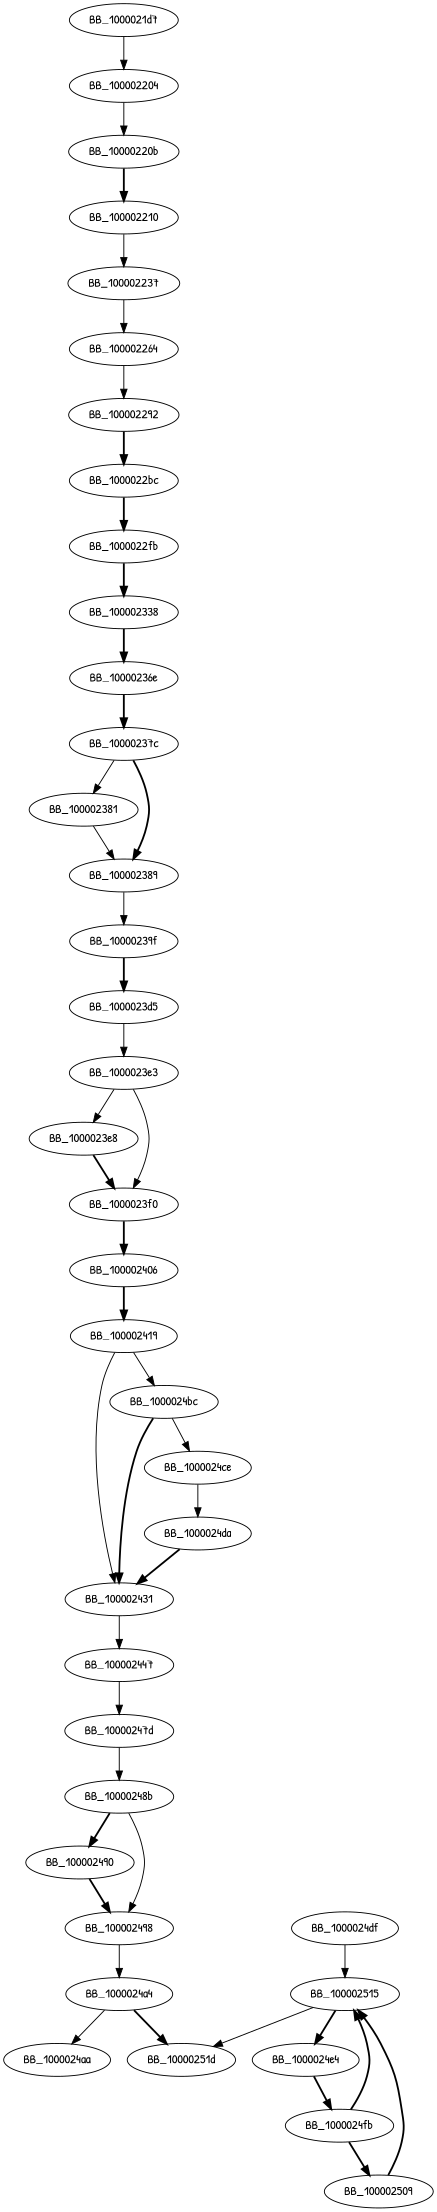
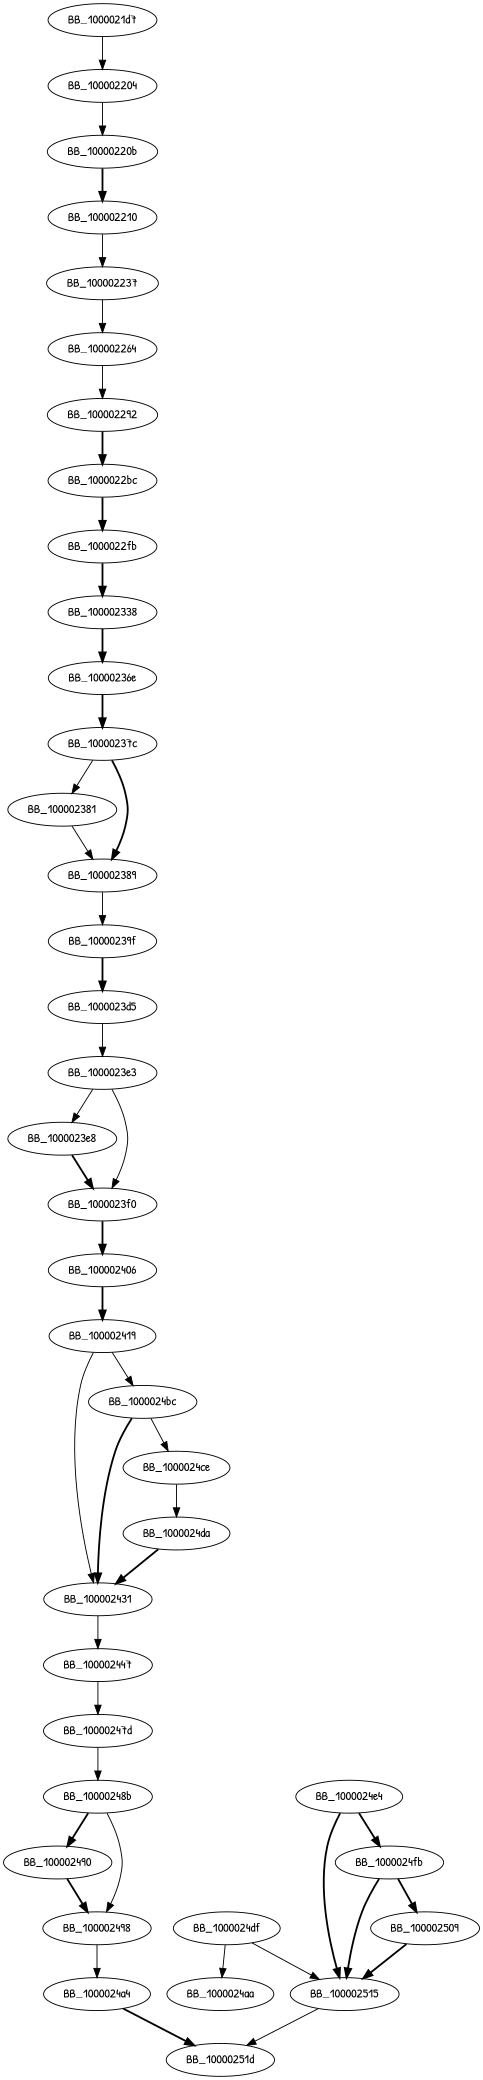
  digraph {
    fontname="Patrick Hand"
    node [fontname="Patrick Hand"]
    edge [fontname="Patrick Hand" style=solid]
    BB_1000021d7
    BB_100002204
    BB_10000220b
    BB_100002210
    BB_100002237
    BB_100002264
    BB_100002292
    BB_1000022bc
    BB_1000022fb
    BB_100002338
    BB_10000236e
    BB_10000237c
    BB_100002381
    BB_100002389
    BB_10000239f
    BB_1000023d5
    BB_1000023e3
    BB_1000023e8
    BB_1000023f0
    BB_100002406
    BB_100002419
    BB_100002431
    BB_1000024bc
    BB_100002447
    BB_1000024ce
    BB_10000247d
    BB_1000024da
    BB_10000248b
    BB_100002490
    BB_100002498
    BB_1000024a4
    BB_1000024aa
    BB_10000251d
    BB_1000024df
    BB_100002515
    BB_1000024e4
    BB_1000024fb
    BB_100002509
    BB_1000021d7 -> BB_100002204
    BB_100002204 -> BB_10000220b
    BB_10000220b -> BB_100002210 [style=bold]
    BB_100002210 -> BB_100002237
    BB_100002237 -> BB_100002264
    BB_100002264 -> BB_100002292
    BB_100002292 -> BB_1000022bc [style=bold]
    BB_1000022bc -> BB_1000022fb [style=bold]
    BB_1000022fb -> BB_100002338 [style=bold]
    BB_100002338 -> BB_10000236e [style=bold]
    BB_10000236e -> BB_10000237c [style=bold]
    BB_10000237c -> BB_100002381
    BB_10000237c -> BB_100002389 [style=bold]
    BB_100002381 -> BB_100002389
    BB_100002389 -> BB_10000239f
    BB_10000239f -> BB_1000023d5 [style=bold]
    BB_1000023d5 -> BB_1000023e3
    BB_1000023e3 -> BB_1000023e8
    BB_1000023e3 -> BB_1000023f0
    BB_1000023e8 -> BB_1000023f0 [style=bold]
    BB_1000023f0 -> BB_100002406 [style=bold]
    BB_100002406 -> BB_100002419 [style=bold]
    BB_100002419 -> BB_100002431
    BB_100002419 -> BB_1000024bc
    BB_100002431 -> BB_100002447
    BB_1000024bc -> BB_100002431 [style=bold]
    BB_1000024bc -> BB_1000024ce
    BB_100002447 -> BB_10000247d
    BB_1000024ce -> BB_1000024da
    BB_10000247d -> BB_10000248b
    BB_1000024da -> BB_100002431 [style=bold]
    BB_10000248b -> BB_100002490 [style=bold]
    BB_10000248b -> BB_100002498
    BB_100002490 -> BB_100002498 [style=bold]
    BB_100002498 -> BB_1000024a4
-   BB_1000024a4 -> BB_1000024aa
+   BB_1000024df -> BB_1000024aa
    BB_1000024a4 -> BB_10000251d [style=bold]
    BB_1000024df -> BB_100002515
    BB_100002515 -> BB_10000251d
-   BB_100002515 -> BB_1000024e4 [style=bold]
+   BB_1000024e4 -> BB_100002515 [style=bold]
    BB_1000024e4 -> BB_1000024fb [style=bold]
    BB_1000024fb -> BB_100002515 [style=bold]
    BB_1000024fb -> BB_100002509 [style=bold]
    BB_100002509 -> BB_100002515 [style=bold]
  }
